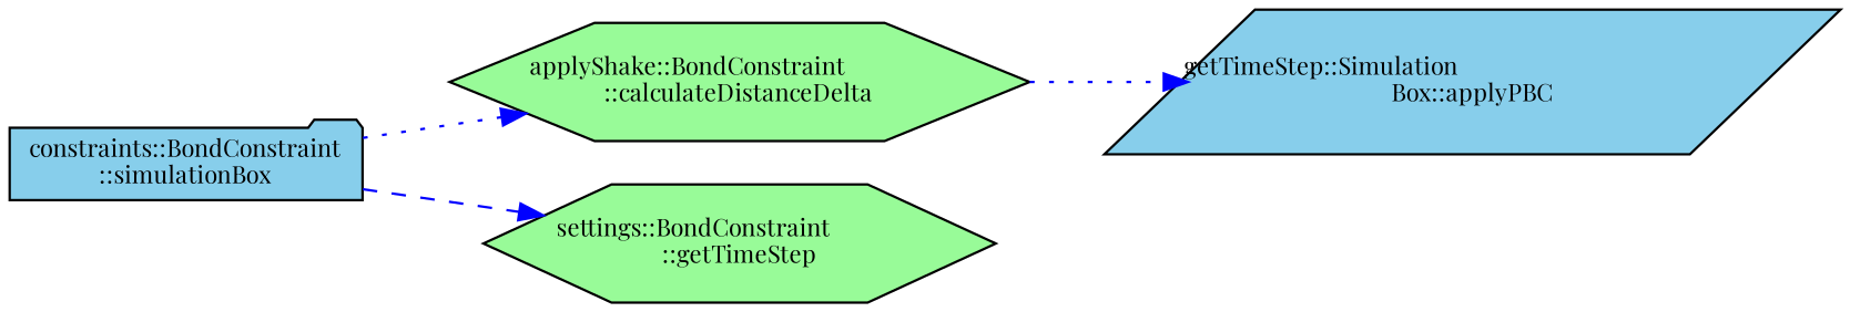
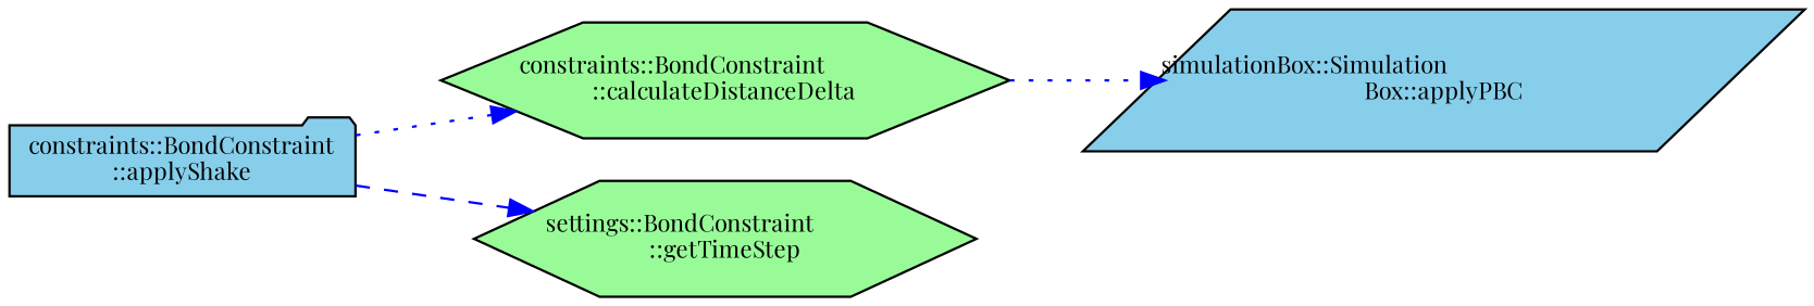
  digraph {
    fontname="Playfair Display"
    rankdir=LR
    node [color=black fillcolor=skyblue fontname="Playfair Display" fontsize=10 shape=hexagon style=filled]
    edge [color=blue fontname="Playfair Display" fontsize=10 labelfontname=Helvetica labelfontsize=10 style=dotted]
-   n1 [fontcolor=black height=0.2 label="constraints::BondConstraint\l::simulationBox" shape=folder width=0.4]
-   n2 [fillcolor=palegreen height=0.2 label="applyShake::BondConstraint\l::calculateDistanceDelta" width=0.4]
+   n1 [fontcolor=black height=0.2 label="constraints::BondConstraint\l::applyShake" shape=folder width=0.4]
+   n2 [fillcolor=palegreen height=0.2 label="constraints::BondConstraint\l::calculateDistanceDelta" width=0.4]
    n3 [fillcolor=palegreen height=0.2 label="settings::BondConstraint\l::getTimeStep" width=0.4]
-   n4 [height=0.2 label="getTimeStep::Simulation\lBox::applyPBC" shape=parallelogram width=0.4]
+   n4 [height=0.2 label="simulationBox::Simulation\lBox::applyPBC" shape=parallelogram width=0.4]
    n1 -> n2
    n1 -> n3 [style=dashed]
    n2 -> n4
  }
